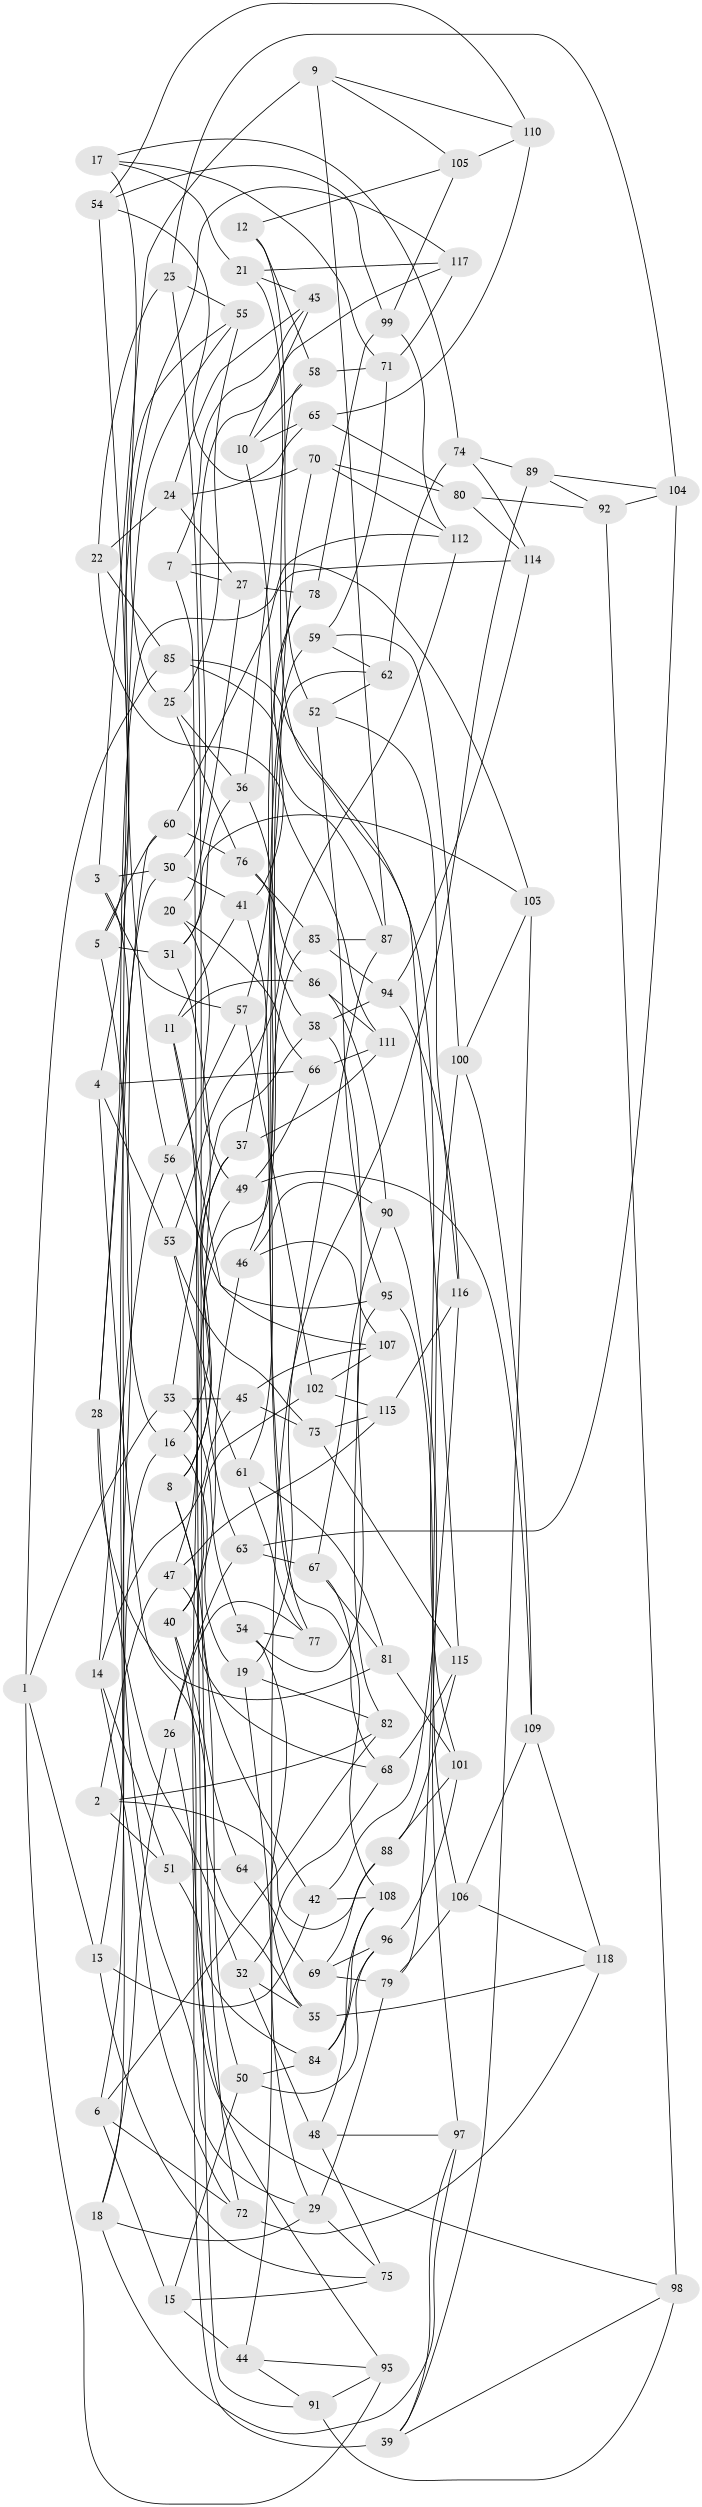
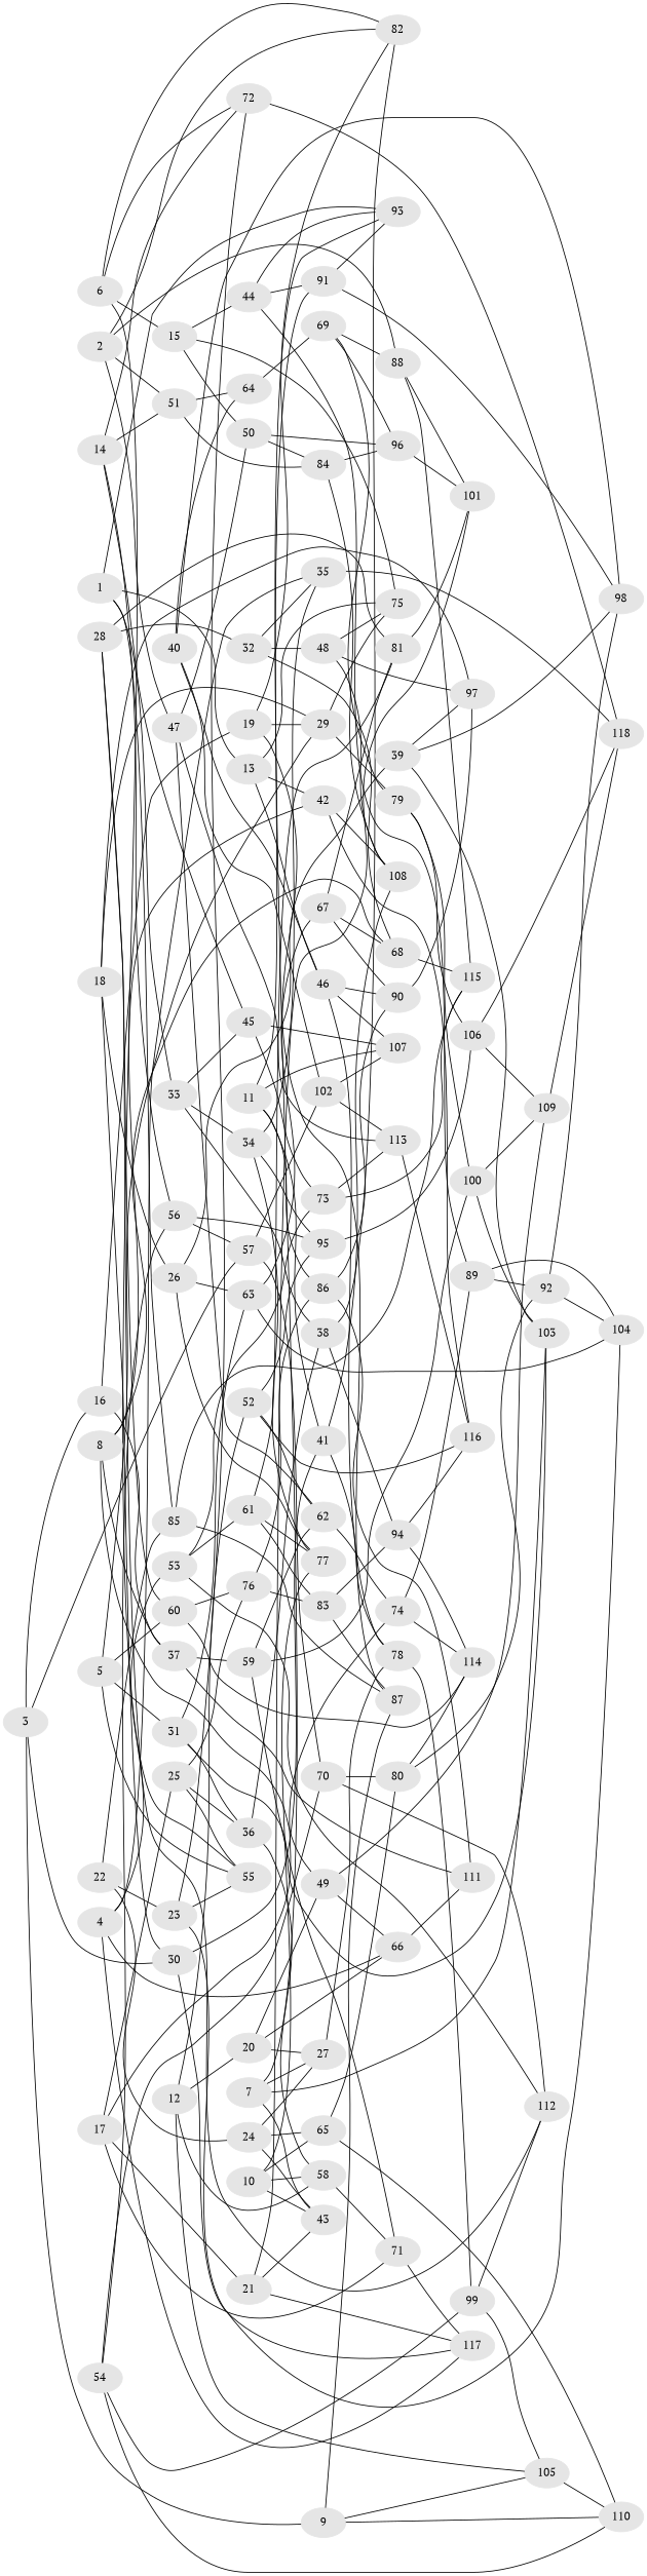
  graph {
    fontname="PT Serif"
    rankdir=LR
    node [color=gray90 fontname="PT Serif" style=filled]
    edge [fontname="PT Serif"]
    1
    13
    33
    85
    93
    16
    42
    75
    45
    34
    38
    87
    115
    2
    47
    51
    82
    88
    50
    62
    113
    64
    84
    101
    3
    9
    30
    57
    105
    110
    37
    19
    117
    41
    102
    70
    4
    35
    53
    66
    118
    112
    73
    61
    111
    5
    29
    31
    55
    60
    79
    103
    36
    63
    76
    114
    6
    15
    72
    44
    7
    27
    43
    91
    78
    98
    8
    49
    68
    59
    108
    116
    109
    10
    58
    65
    77
    71
    80
    11
    86
    107
    90
    12
    20
    52
    95
    14
    56
    89
    96
    17
    21
    25
    74
    18
    26
    97
    39
    22
    23
    24
    104
    83
    67
    99
    28
    32
    81
    48
    100
    106
    94
    40
    46
    69
    92
    54
    1 -- 13
    1 -- 33
    1 -- 85
    1 -- 93
-   13 -- 16
+   13 -- 46
    13 -- 42
    13 -- 75
    33 -- 45
    33 -- 34
    33 -- 38
    85 -- 87
    85 -- 115
    16 -- 37
    16 -- 19
    42 -- 108
    42 -- 116
    45 -- 73
    45 -- 107
    34 -- 35
    34 -- 77
    34 -- 95
    38 -- 82
    38 -- 94
    2 -- 47
    2 -- 51
    2 -- 82
    2 -- 88
    47 -- 50
    47 -- 62
    47 -- 113
    51 -- 64
    51 -- 84
    88 -- 115
    88 -- 101
    50 -- 84
    50 -- 96
    62 -- 74
    113 -- 116
    64 -- 69
    84 -- 108
    84 -- 96
    3 -- 16
    3 -- 9
    3 -- 30
    3 -- 57
    9 -- 87
    9 -- 105
    9 -- 110
    30 -- 117
    30 -- 41
    57 -- 102
    57 -- 70
    105 -- 110
    37 -- 111
    37 -- 59
    19 -- 87
    19 -- 82
    19 -- 29
    41 -- 78
    41 -- 108
    102 -- 113
    102 -- 107
    70 -- 112
    70 -- 80
    4 -- 117
    4 -- 35
    4 -- 53
    4 -- 66
    35 -- 118
    53 -- 112
    53 -- 73
    53 -- 61
    66 -- 111
    73 -- 115
    73 -- 113
    61 -- 77
    61 -- 83
    61 -- 81
    5 -- 29
    5 -- 31
    5 -- 55
    5 -- 60
    29 -- 75
    29 -- 79
    31 -- 103
    31 -- 36
    31 -- 63
    60 -- 76
    60 -- 114
    79 -- 100
    79 -- 106
    36 -- 38
    36 -- 58
    63 -- 104
    63 -- 67
    76 -- 86
    76 -- 83
    6 -- 82
    6 -- 55
    6 -- 15
    6 -- 72
    15 -- 75
    15 -- 50
    15 -- 44
    72 -- 118
    44 -- 93
    44 -- 91
    44 -- 89
    7 -- 103
    7 -- 27
    7 -- 43
    7 -- 91
    27 -- 78
    91 -- 93
    91 -- 98
    78 -- 99
    8 -- 42
    8 -- 37
    8 -- 49
    8 -- 68
    49 -- 66
    49 -- 109
    68 -- 115
    59 -- 62
    59 -- 71
    59 -- 100
    109 -- 118
    10 -- 43
    10 -- 58
    10 -- 65
    10 -- 77
    58 -- 71
    65 -- 110
    65 -- 80
    71 -- 117
    80 -- 114
    80 -- 92
    11 -- 93
    11 -- 41
    11 -- 86
    11 -- 107
    86 -- 111
    86 -- 90
    90 -- 97
    12 -- 105
    12 -- 58
+   12 -- 20
    12 -- 52
    20 -- 66
    20 -- 27
    20 -- 49
    52 -- 62
    52 -- 116
    52 -- 95
    95 -- 106
    14 -- 45
    14 -- 51
    14 -- 72
    14 -- 56
    56 -- 57
    56 -- 95
    89 -- 104
    89 -- 92
    96 -- 101
    17 -- 71
    17 -- 21
    17 -- 25
    17 -- 74
    21 -- 101
    21 -- 117
    21 -- 43
    25 -- 55
    25 -- 36
    25 -- 76
    74 -- 114
    74 -- 89
    18 -- 30
    18 -- 29
    18 -- 26
    18 -- 97
    26 -- 63
    26 -- 77
    26 -- 39
    39 -- 103
    39 -- 98
    39 -- 97
    22 -- 85
-   22 -- 111
    22 -- 23
    22 -- 24
    23 -- 55
    23 -- 72
    23 -- 104
    24 -- 27
    24 -- 43
    24 -- 65
    83 -- 87
    83 -- 94
    67 -- 68
    67 -- 90
    67 -- 81
    99 -- 105
    99 -- 112
    28 -- 112
    28 -- 60
    28 -- 32
    28 -- 81
    32 -- 35
    32 -- 68
    32 -- 48
    81 -- 101
    48 -- 75
    48 -- 108
    48 -- 97
    100 -- 103
    100 -- 109
    106 -- 118
    106 -- 109
    94 -- 114
    94 -- 116
    40 -- 64
    40 -- 102
    40 -- 98
    40 -- 46
    46 -- 78
    46 -- 107
    46 -- 90
    69 -- 88
    69 -- 79
    69 -- 96
    92 -- 98
    92 -- 104
    54 -- 110
    54 -- 70
    54 -- 56
    54 -- 99
  }
